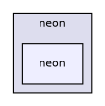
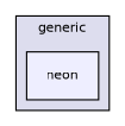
  digraph {
    compound=true
    n1 [fillcolor="#eeeeff" fontname=Helvetica fontsize=10 label=neon pencolor=black shape=box style=filled]
    subgraph cluster_1 {
      bgcolor="#ddddee"
      fontname=Helvetica
      fontsize=10
-     label=neon
+     label=generic
      pencolor=black
      n1
    }
  }
